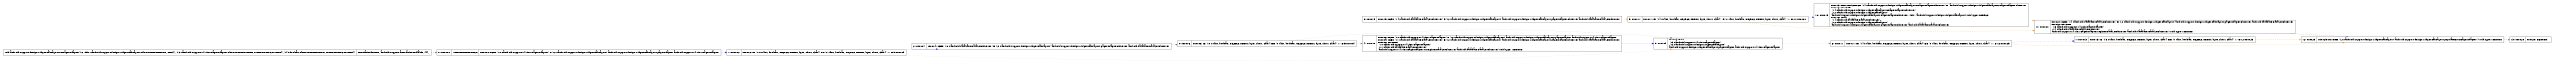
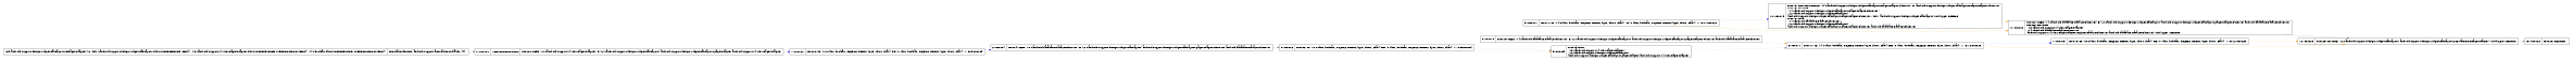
  digraph {
    rankdir=LR
    node [shape=record]
    edge [arrowhead=normal color=gray40 style=dotted]
    n1 [label="{0\:\ 0x0000|MTH_ENTER_BLOCK\l|0x0000: IGET  (r0 I:android.support.v4.view.PagerAdapter) = (r2 I:android.support.design.widget.TabLayout) android.support.design.widget.TabLayout.pagerAdapter android.support.v4.view.PagerAdapter \l}"]
    n2 [label="{1\:\ 0x0002|0x0002: IF  (r0 I:?[int, boolean, OBJECT, ARRAY, byte, short, char]) == (0 ?[int, boolean, OBJECT, ARRAY, byte, short, char])  \-\> B:5:0x000f \l}"]
    n3 [label="{2\:\ 0x0004|0x0004: IGET  (r0 I:android.database.DataSetObserver) = (r2 I:android.support.design.widget.TabLayout) android.support.design.widget.TabLayout.pagerAdapterObserver android.database.DataSetObserver \l}"]
    n4 [label="{5\:\ 0x000f|0x000f: IPUT  \l  (r3 I:android.support.v4.view.PagerAdapter)\l  (r2 I:android.support.design.widget.TabLayout)\l android.support.design.widget.TabLayout.pagerAdapter android.support.v4.view.PagerAdapter \l}"]
    n5 [label="{3\:\ 0x0006|0x0006: IF  (r0 I:?[int, boolean, OBJECT, ARRAY, byte, short, char]) == (0 ?[int, boolean, OBJECT, ARRAY, byte, short, char])  \-\> B:5:0x000f \l}"]
    n6 [label="{6\:\ 0x0011|0x0011: IF  (r4 I:?[int, boolean, OBJECT, ARRAY, byte, short, char]) == (0 ?[int, boolean, OBJECT, ARRAY, byte, short, char])  \-\> B:12:0x0025 \l}"]
-   n7 [label="{4\:\ 0x0008|0x0008: IGET  (r0 I:android.support.v4.view.PagerAdapter) = (r2 I:android.support.design.widget.TabLayout) android.support.design.widget.TabLayout.pagerAdapter android.support.v4.view.PagerAdapter \l0x000a: IGET  (r1 I:android.database.DataSetObserver) = (r2 I:android.support.design.widget.TabLayout) android.support.design.widget.TabLayout.pagerAdapterObserver android.database.DataSetObserver \l0x000c: INVOKE  \l  (r0 I:android.support.v4.view.PagerAdapter)\l  (r1 I:android.database.DataSetObserver)\l android.support.v4.view.PagerAdapter.unregisterDataSetObserver(android.database.DataSetObserver):void type: VIRTUAL \l}"]
    n8 [label="{7\:\ 0x0013|0x0013: IF  (r3 I:?[int, boolean, OBJECT, ARRAY, byte, short, char]) == (0 ?[int, boolean, OBJECT, ARRAY, byte, short, char])  \-\> B:12:0x0025 \l}"]
    n9 [label="{12\:\ 0x0025|0x0025: INVOKE  (r2 I:android.support.design.widget.TabLayout) android.support.design.widget.TabLayout.populateFromPagerAdapter():void type: VIRTUAL \l}"]
    n10 [label="{13\:\ 0x0028|0x0028: RETURN   \l}"]
    n11 [label="{8\:\ 0x0015|0x0015: IGET  (r4 I:android.database.DataSetObserver) = (r2 I:android.support.design.widget.TabLayout) android.support.design.widget.TabLayout.pagerAdapterObserver android.database.DataSetObserver \l}"]
    n12 [label="{9\:\ 0x0017|0x0017: IF  (r4 I:?[int, boolean, OBJECT, ARRAY, byte, short, char]) != (0 ?[int, boolean, OBJECT, ARRAY, byte, short, char])  \-\> B:11:0x0020 \l}"]
    n13 [label="{10\:\ 0x0019|0x0019: NEW_INSTANCE  (r4 I:android.support.design.widget.TabLayout$PagerAdapterObserver) =  android.support.design.widget.TabLayout$PagerAdapterObserver \l0x001b: INVOKE  \l  (r4 I:android.support.design.widget.TabLayout$PagerAdapterObserver)\l  (r2 I:android.support.design.widget.TabLayout)\l android.support.design.widget.TabLayout.PagerAdapterObserver.\<init\>(android.support.design.widget.TabLayout):void type: DIRECT \l0x001e: IPUT  \l  (r4 I:android.database.DataSetObserver)\l  (r2 I:android.support.design.widget.TabLayout)\l android.support.design.widget.TabLayout.pagerAdapterObserver android.database.DataSetObserver \l}"]
    n14 [label="{11\:\ 0x0020|0x0020: IGET  (r4 I:android.database.DataSetObserver) = (r2 I:android.support.design.widget.TabLayout) android.support.design.widget.TabLayout.pagerAdapterObserver android.database.DataSetObserver \l0x0022: INVOKE  \l  (r3 I:android.support.v4.view.PagerAdapter)\l  (r4 I:android.database.DataSetObserver)\l android.support.v4.view.PagerAdapter.registerDataSetObserver(android.database.DataSetObserver):void type: VIRTUAL \l}"]
    n15 [label="{void android.support.design.widget.TabLayout.setPagerAdapter((r2 'this' I:android.support.design.widget.TabLayout A[IMMUTABLE_TYPE, THIS]), (r3 I:android.support.v4.view.PagerAdapter A[IMMUTABLE_TYPE, METHOD_ARGUMENT]), (r4 I:boolean A[IMMUTABLE_TYPE, METHOD_ARGUMENT]))  | Annotation[BUILD, android.support.annotation.Nullable, \{\}], \l}"]
    n1 -> n2 [arrowhead=diamond color=blue]
    n2 -> n3 [color=blue]
    n2 -> n4 [color=darkorange]
    n3 -> n5 [arrowhead=diamond style=dashed]
    n4 -> n6
    n5 -> n4 [arrowhead=diamond]
-   n5 -> n7 [style=dashed]
    n6 -> n8 [arrowhead=diamond color=blue]
    n6 -> n9 [arrowhead=diamond color=darkorange style=dashed]
-   n7 -> n4 [arrowhead=diamond color=blue style=dashed]
    n8 -> n9 [color=darkorange style=dashed]
    n9 -> n10 [style=dashed]
-   n11 -> n12 [color=darkorange]
+   n11 -> n6 [color=darkorange]
    n12 -> n13 [color=blue]
    n12 -> n14 [arrowhead=diamond color=darkorange style=dashed]
    n13 -> n14 [color=darkorange]
    n14 -> n9 [style=dashed]
    n15 -> n1 [arrowhead=diamond style=dashed]
  }
